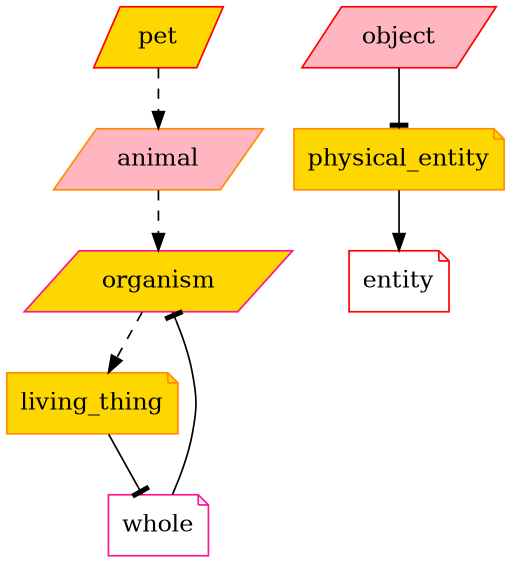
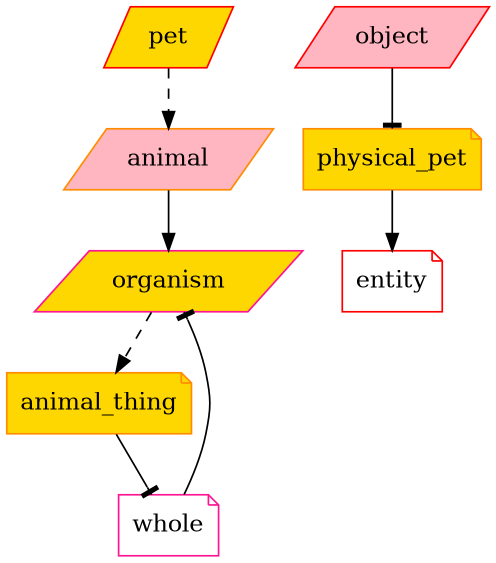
  digraph {
    node [color=darkorange fillcolor=gold shape=parallelogram style=filled]
    edge [arrowhead=normal style=solid]
    animal [fillcolor=lightpink]
    pet [color=red]
    organism [color=deeppink]
-   living_thing [shape=note]
+   living_thing [shape=note label=animal_thing]
    whole [color=deeppink fillcolor=white shape=note]
    object [color=red fillcolor=lightpink]
-   physical_entity [shape=note]
+   physical_entity [shape=note label=physical_pet]
    entity [color=red fillcolor=white shape=note]
-   animal -> organism [style=dashed]
+   animal -> organism
    pet -> animal [style=dashed]
    organism -> living_thing [style=dashed]
    living_thing -> whole [arrowhead=tee]
    whole -> organism [arrowhead=tee]
    object -> physical_entity [arrowhead=tee]
    physical_entity -> entity
  }
